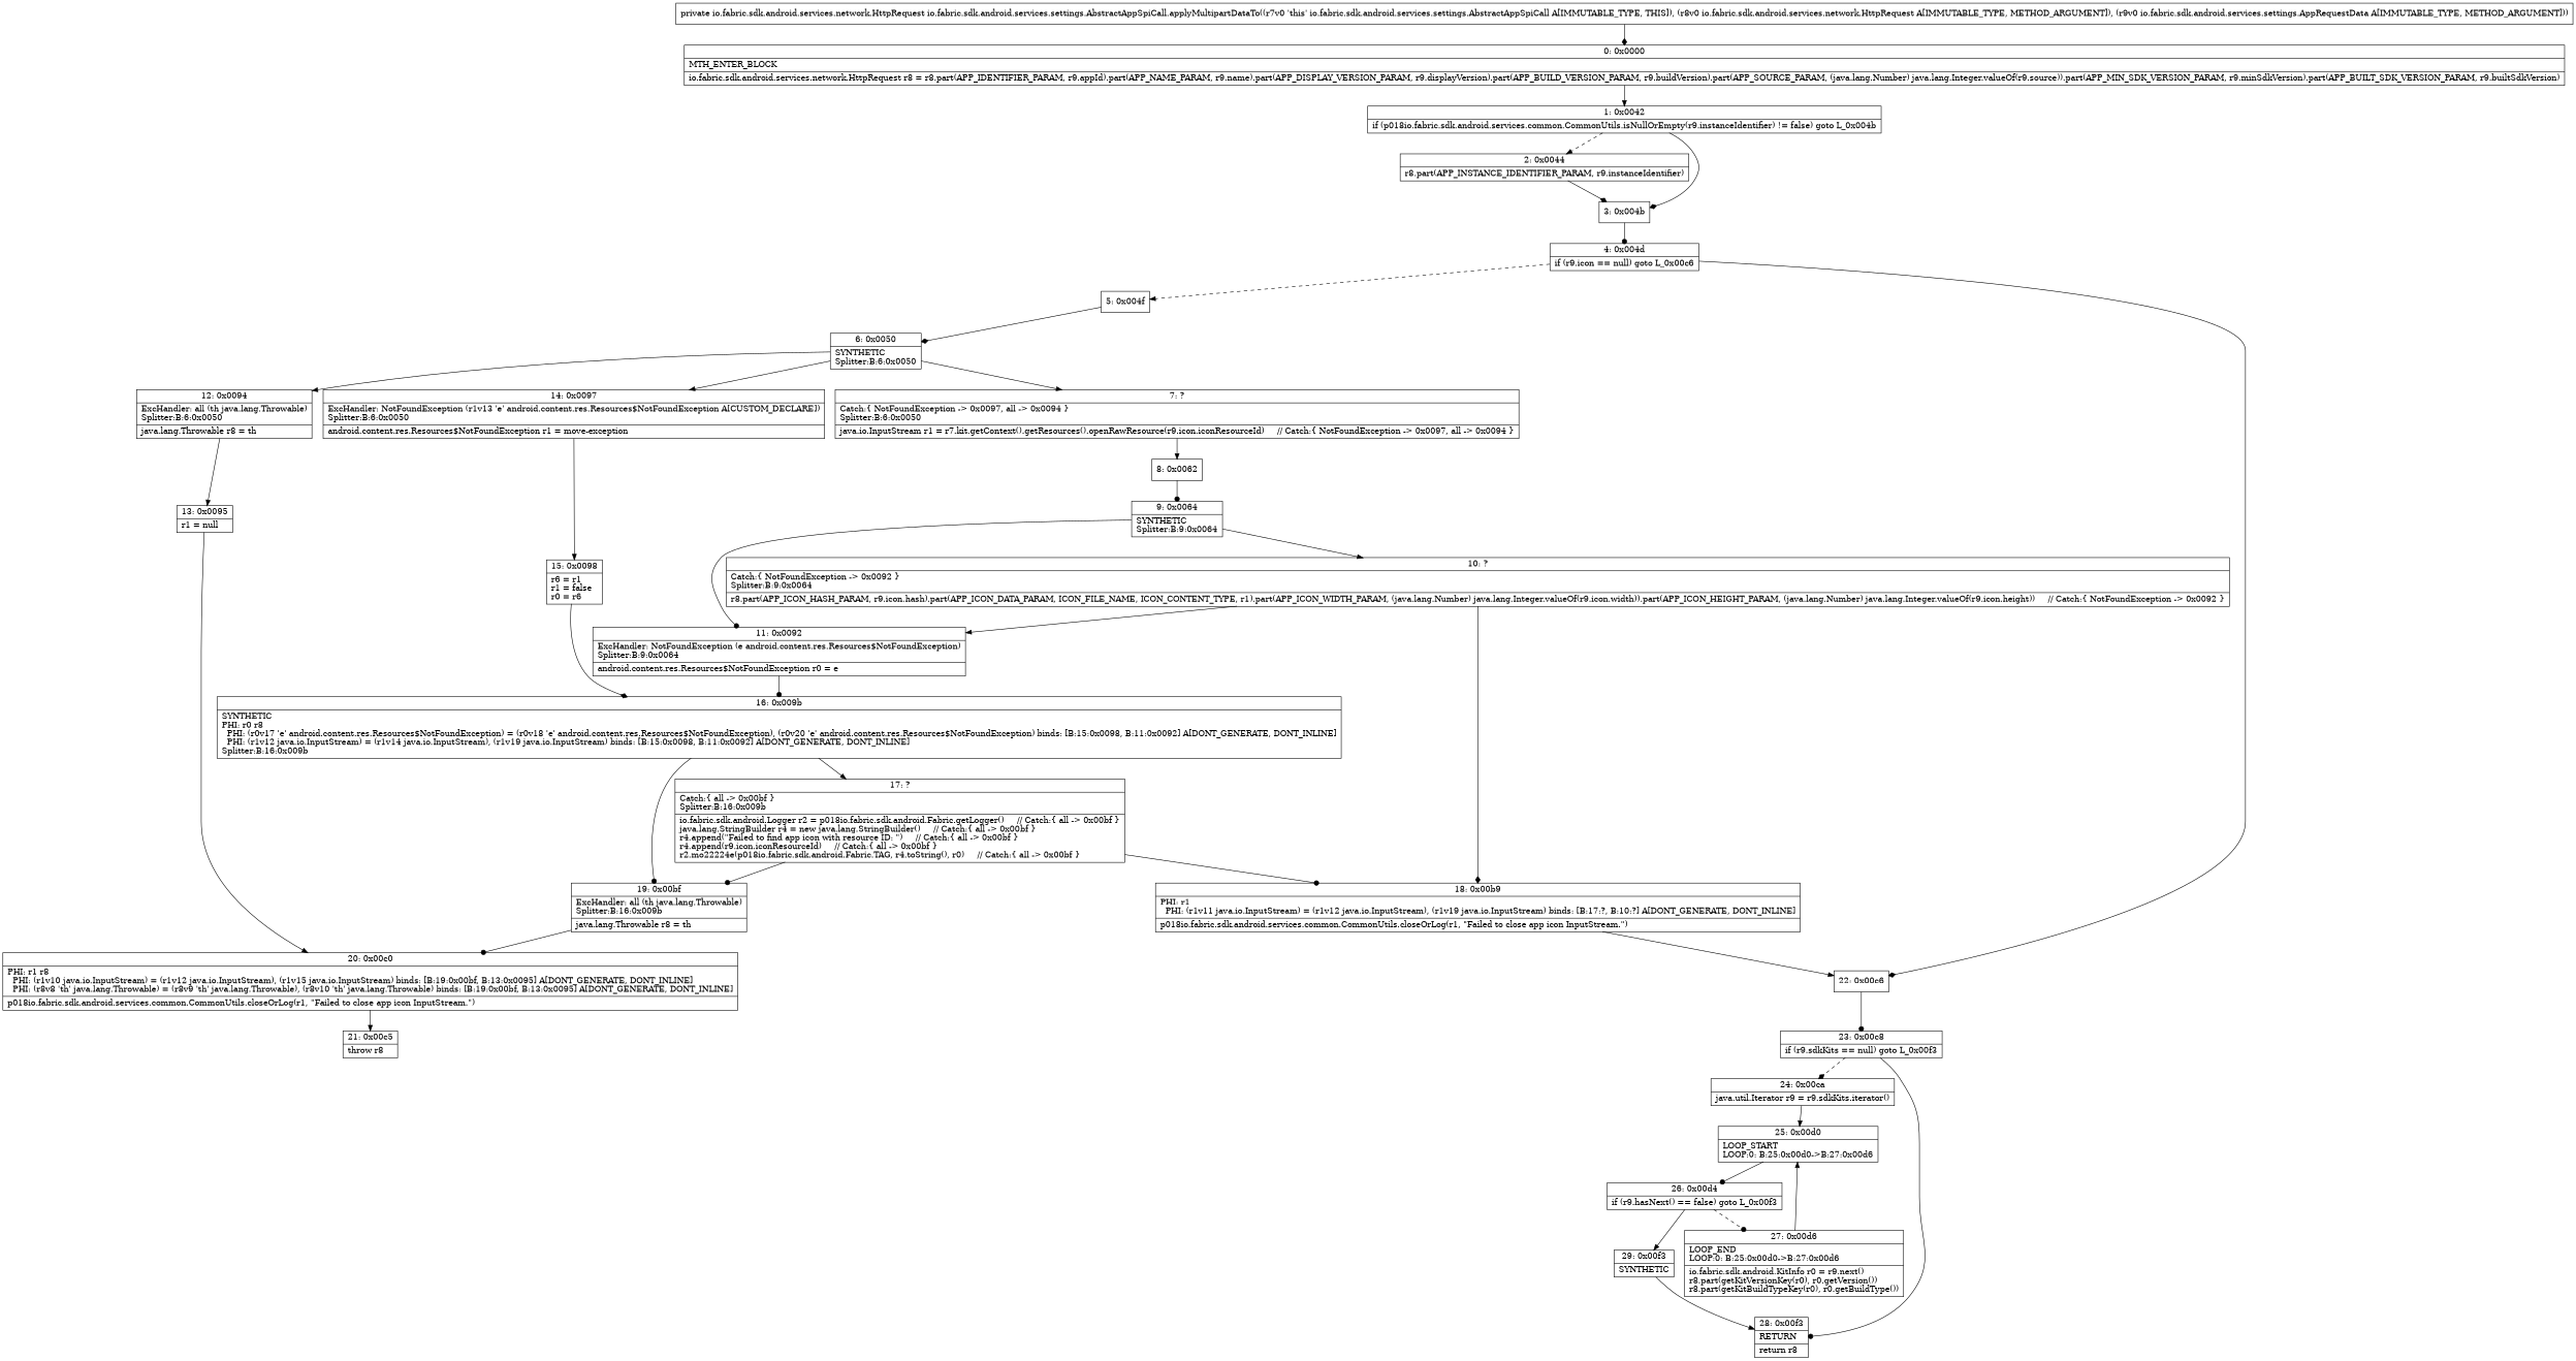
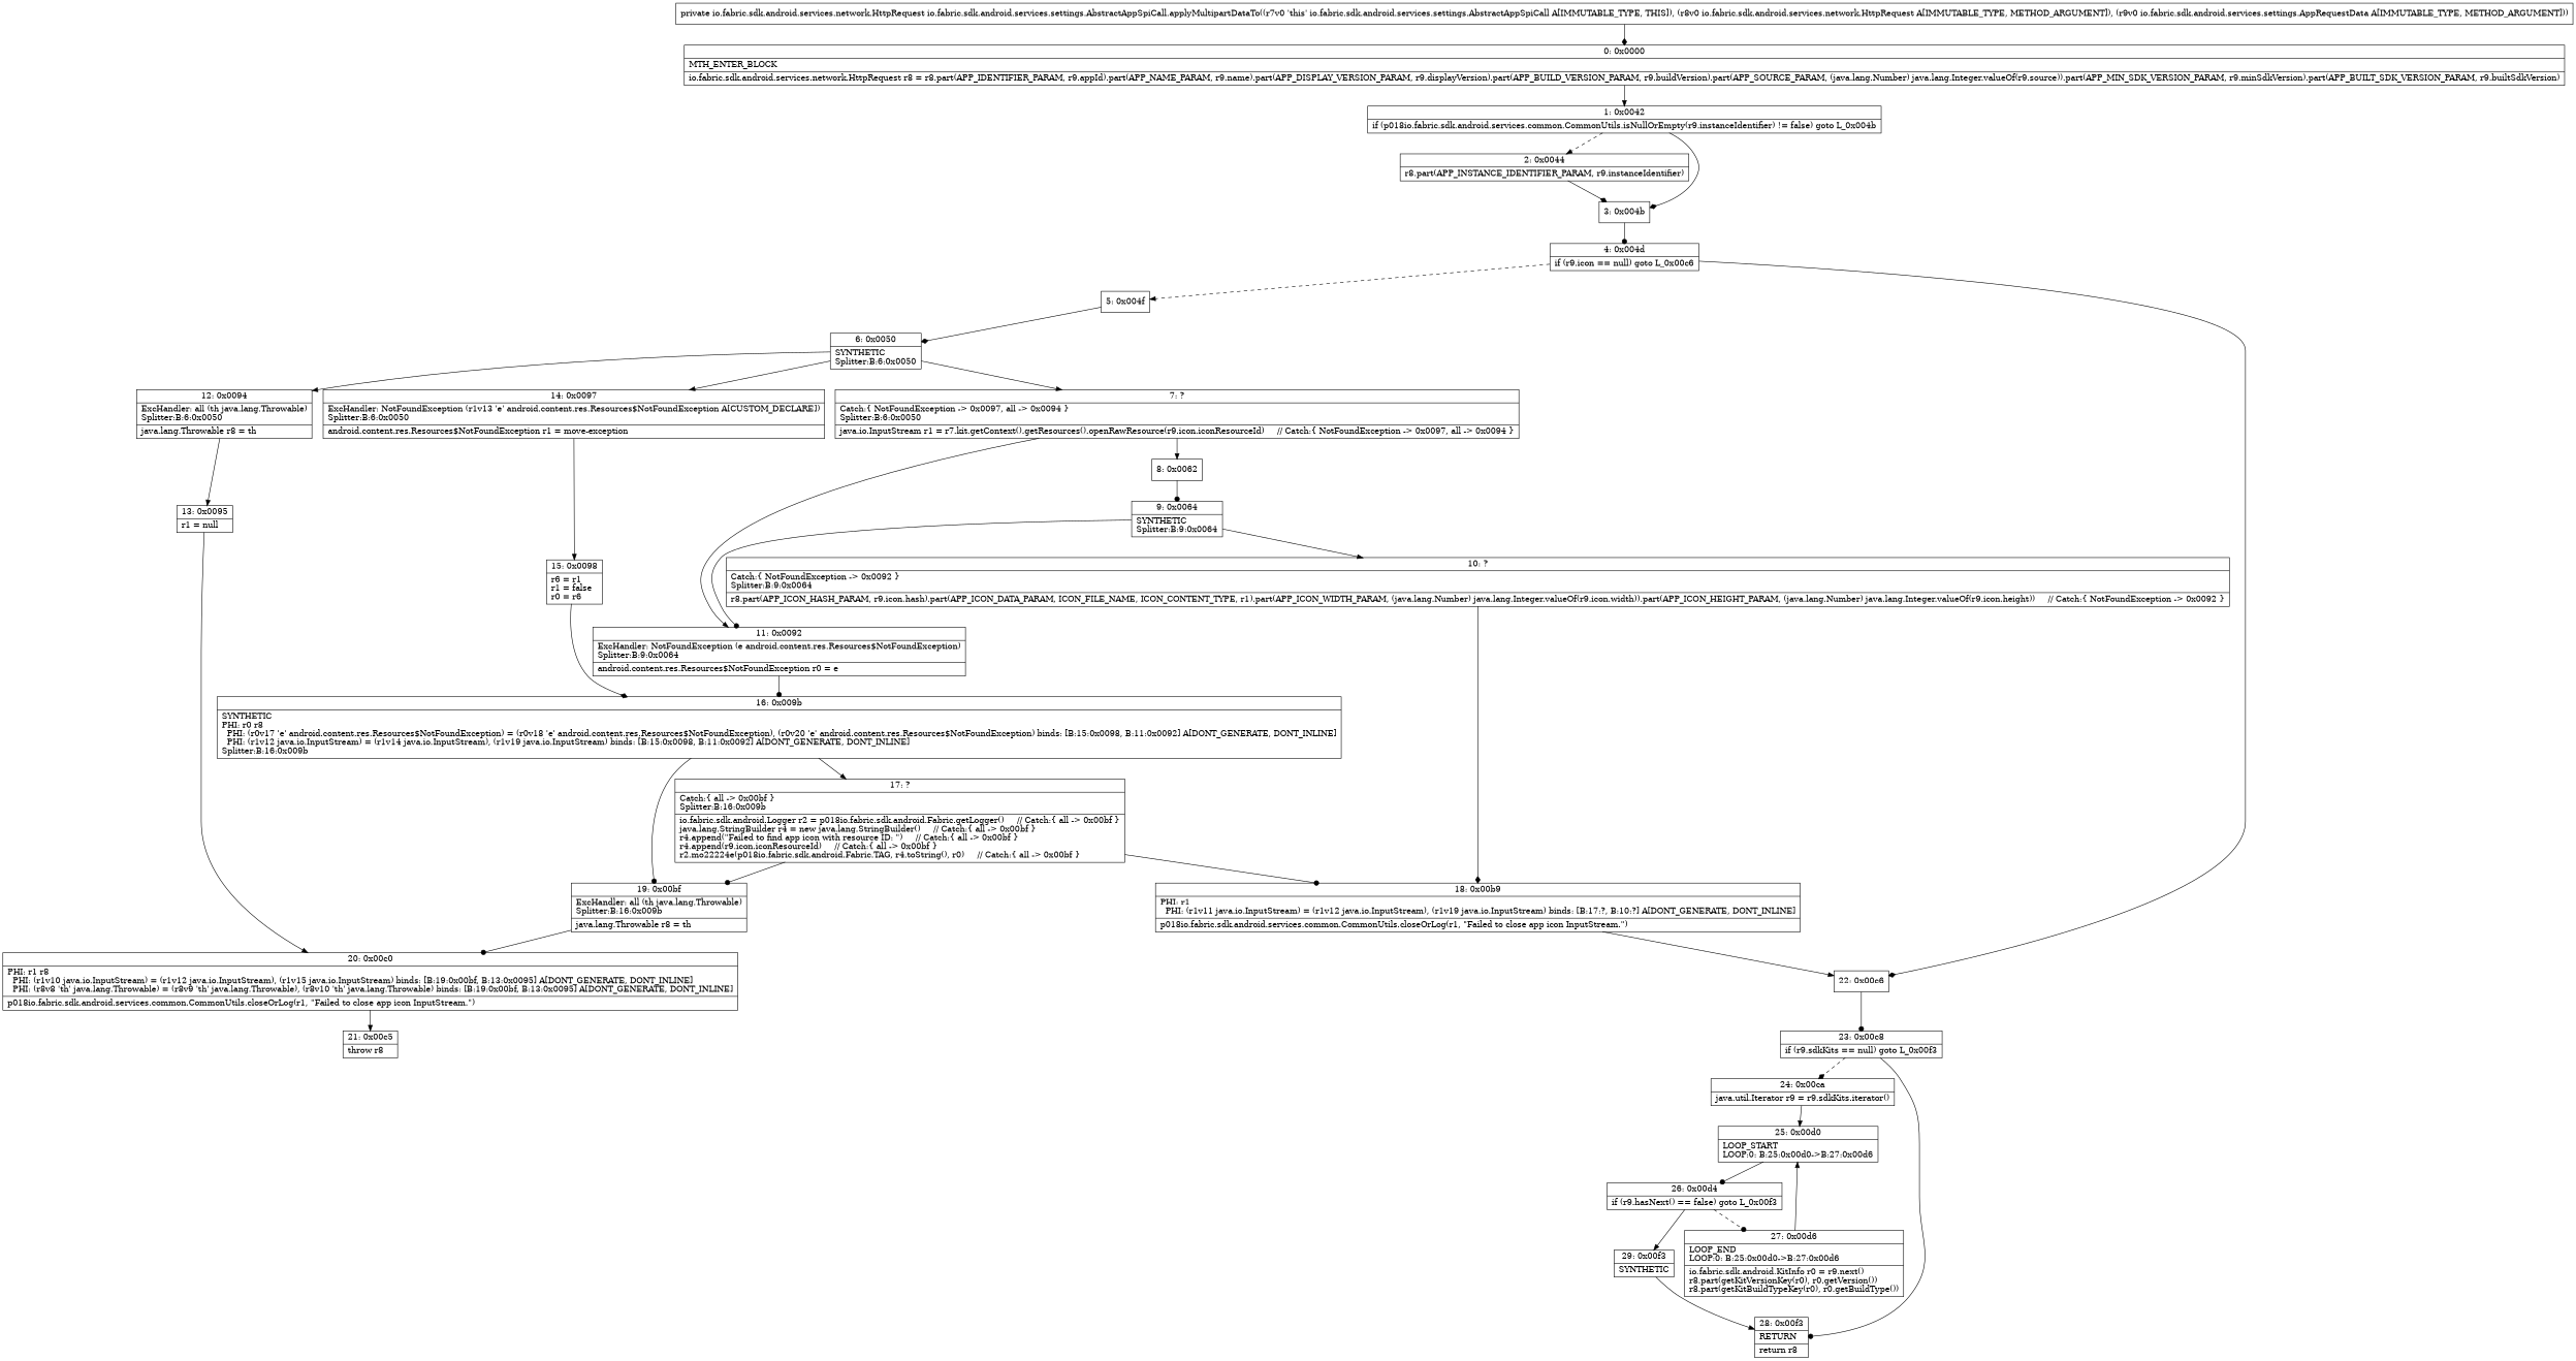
  digraph {
    node [shape=record]
    edge [arrowhead=normal]
    n1 [label="{0\:\ 0x0000|MTH_ENTER_BLOCK\l|io.fabric.sdk.android.services.network.HttpRequest r8 = r8.part(APP_IDENTIFIER_PARAM, r9.appId).part(APP_NAME_PARAM, r9.name).part(APP_DISPLAY_VERSION_PARAM, r9.displayVersion).part(APP_BUILD_VERSION_PARAM, r9.buildVersion).part(APP_SOURCE_PARAM, (java.lang.Number) java.lang.Integer.valueOf(r9.source)).part(APP_MIN_SDK_VERSION_PARAM, r9.minSdkVersion).part(APP_BUILT_SDK_VERSION_PARAM, r9.builtSdkVersion)\l}"]
    n2 [label="{1\:\ 0x0042|if (p018io.fabric.sdk.android.services.common.CommonUtils.isNullOrEmpty(r9.instanceIdentifier) != false) goto L_0x004b\l}"]
    n3 [label="{2\:\ 0x0044|r8.part(APP_INSTANCE_IDENTIFIER_PARAM, r9.instanceIdentifier)\l}"]
    n4 [label="{3\:\ 0x004b}"]
    n5 [label="{4\:\ 0x004d|if (r9.icon == null) goto L_0x00c6\l}"]
    n6 [label="{5\:\ 0x004f}"]
    n7 [label="{22\:\ 0x00c6}"]
    n8 [label="{6\:\ 0x0050|SYNTHETIC\lSplitter:B:6:0x0050\l}"]
    n9 [label="{23\:\ 0x00c8|if (r9.sdkKits == null) goto L_0x00f3\l}"]
    n10 [label="{7\:\ ?|Catch:\{ NotFoundException \-\> 0x0097, all \-\> 0x0094 \}\lSplitter:B:6:0x0050\l|java.io.InputStream r1 = r7.kit.getContext().getResources().openRawResource(r9.icon.iconResourceId)     \/\/ Catch:\{ NotFoundException \-\> 0x0097, all \-\> 0x0094 \}\l}"]
    n11 [label="{12\:\ 0x0094|ExcHandler: all (th java.lang.Throwable)\lSplitter:B:6:0x0050\l|java.lang.Throwable r8 = th\l}"]
    n12 [label="{14\:\ 0x0097|ExcHandler: NotFoundException (r1v13 'e' android.content.res.Resources$NotFoundException A[CUSTOM_DECLARE])\lSplitter:B:6:0x0050\l|android.content.res.Resources$NotFoundException r1 = move\-exception\l}"]
    n13 [label="{8\:\ 0x0062}"]
    n14 [label="{13\:\ 0x0095|r1 = null\l}"]
    n15 [label="{15\:\ 0x0098|r6 = r1\lr1 = false\lr0 = r6\l}"]
    n16 [label="{9\:\ 0x0064|SYNTHETIC\lSplitter:B:9:0x0064\l}"]
    n17 [label="{10\:\ ?|Catch:\{ NotFoundException \-\> 0x0092 \}\lSplitter:B:9:0x0064\l|r8.part(APP_ICON_HASH_PARAM, r9.icon.hash).part(APP_ICON_DATA_PARAM, ICON_FILE_NAME, ICON_CONTENT_TYPE, r1).part(APP_ICON_WIDTH_PARAM, (java.lang.Number) java.lang.Integer.valueOf(r9.icon.width)).part(APP_ICON_HEIGHT_PARAM, (java.lang.Number) java.lang.Integer.valueOf(r9.icon.height))     \/\/ Catch:\{ NotFoundException \-\> 0x0092 \}\l}"]
    n18 [label="{11\:\ 0x0092|ExcHandler: NotFoundException (e android.content.res.Resources$NotFoundException)\lSplitter:B:9:0x0064\l|android.content.res.Resources$NotFoundException r0 = e\l}"]
    n19 [label="{18\:\ 0x00b9|PHI: r1 \l  PHI: (r1v11 java.io.InputStream) = (r1v12 java.io.InputStream), (r1v19 java.io.InputStream) binds: [B:17:?, B:10:?] A[DONT_GENERATE, DONT_INLINE]\l|p018io.fabric.sdk.android.services.common.CommonUtils.closeOrLog(r1, \"Failed to close app icon InputStream.\")\l}"]
    n20 [label="{16\:\ 0x009b|SYNTHETIC\lPHI: r0 r8 \l  PHI: (r0v17 'e' android.content.res.Resources$NotFoundException) = (r0v18 'e' android.content.res.Resources$NotFoundException), (r0v20 'e' android.content.res.Resources$NotFoundException) binds: [B:15:0x0098, B:11:0x0092] A[DONT_GENERATE, DONT_INLINE]\l  PHI: (r1v12 java.io.InputStream) = (r1v14 java.io.InputStream), (r1v19 java.io.InputStream) binds: [B:15:0x0098, B:11:0x0092] A[DONT_GENERATE, DONT_INLINE]\lSplitter:B:16:0x009b\l}"]
    n21 [label="{17\:\ ?|Catch:\{ all \-\> 0x00bf \}\lSplitter:B:16:0x009b\l|io.fabric.sdk.android.Logger r2 = p018io.fabric.sdk.android.Fabric.getLogger()     \/\/ Catch:\{ all \-\> 0x00bf \}\ljava.lang.StringBuilder r4 = new java.lang.StringBuilder()     \/\/ Catch:\{ all \-\> 0x00bf \}\lr4.append(\"Failed to find app icon with resource ID: \")     \/\/ Catch:\{ all \-\> 0x00bf \}\lr4.append(r9.icon.iconResourceId)     \/\/ Catch:\{ all \-\> 0x00bf \}\lr2.mo22224e(p018io.fabric.sdk.android.Fabric.TAG, r4.toString(), r0)     \/\/ Catch:\{ all \-\> 0x00bf \}\l}"]
    n22 [label="{19\:\ 0x00bf|ExcHandler: all (th java.lang.Throwable)\lSplitter:B:16:0x009b\l|java.lang.Throwable r8 = th\l}"]
    n23 [label="{20\:\ 0x00c0|PHI: r1 r8 \l  PHI: (r1v10 java.io.InputStream) = (r1v12 java.io.InputStream), (r1v15 java.io.InputStream) binds: [B:19:0x00bf, B:13:0x0095] A[DONT_GENERATE, DONT_INLINE]\l  PHI: (r8v8 'th' java.lang.Throwable) = (r8v9 'th' java.lang.Throwable), (r8v10 'th' java.lang.Throwable) binds: [B:19:0x00bf, B:13:0x0095] A[DONT_GENERATE, DONT_INLINE]\l|p018io.fabric.sdk.android.services.common.CommonUtils.closeOrLog(r1, \"Failed to close app icon InputStream.\")\l}"]
    n24 [label="{21\:\ 0x00c5|throw r8\l}"]
    n25 [label="{24\:\ 0x00ca|java.util.Iterator r9 = r9.sdkKits.iterator()\l}"]
    n26 [label="{28\:\ 0x00f3|RETURN\l|return r8\l}"]
    n27 [label="{25\:\ 0x00d0|LOOP_START\lLOOP:0: B:25:0x00d0\-\>B:27:0x00d6\l}"]
    n28 [label="{26\:\ 0x00d4|if (r9.hasNext() == false) goto L_0x00f3\l}"]
    n29 [label="{27\:\ 0x00d6|LOOP_END\lLOOP:0: B:25:0x00d0\-\>B:27:0x00d6\l|io.fabric.sdk.android.KitInfo r0 = r9.next()\lr8.part(getKitVersionKey(r0), r0.getVersion())\lr8.part(getKitBuildTypeKey(r0), r0.getBuildType())\l}"]
    n30 [label="{29\:\ 0x00f3|SYNTHETIC\l}"]
    n31 [label="{private io.fabric.sdk.android.services.network.HttpRequest io.fabric.sdk.android.services.settings.AbstractAppSpiCall.applyMultipartDataTo((r7v0 'this' io.fabric.sdk.android.services.settings.AbstractAppSpiCall A[IMMUTABLE_TYPE, THIS]), (r8v0 io.fabric.sdk.android.services.network.HttpRequest A[IMMUTABLE_TYPE, METHOD_ARGUMENT]), (r9v0 io.fabric.sdk.android.services.settings.AppRequestData A[IMMUTABLE_TYPE, METHOD_ARGUMENT])) }"]
    n1 -> n2
    n2 -> n3 [style=dashed]
    n2 -> n4 [arrowhead=diamond]
    n3 -> n4 [arrowhead=diamond]
    n4 -> n5 [arrowhead=dot]
    n5 -> n6 [style=dashed]
    n5 -> n7 [arrowhead=diamond]
    n6 -> n8 [arrowhead=diamond]
    n7 -> n9 [arrowhead=dot]
    n8 -> n10
    n8 -> n11
    n8 -> n12
    n9 -> n25 [arrowhead=diamond style=dashed]
    n9 -> n26 [arrowhead=dot]
    n10 -> n13
    n11 -> n14
    n12 -> n15
    n13 -> n16 [arrowhead=dot]
    n14 -> n23
    n15 -> n20 [arrowhead=diamond]
    n16 -> n17
    n16 -> n18 [arrowhead=dot]
-   n17 -> n18
+   n10 -> n18
    n17 -> n19 [arrowhead=diamond]
    n18 -> n20 [arrowhead=dot]
    n19 -> n7
    n20 -> n21
    n20 -> n22 [arrowhead=dot]
    n21 -> n19 [arrowhead=dot]
    n21 -> n22 [arrowhead=dot]
    n22 -> n23 [arrowhead=dot]
    n23 -> n24
    n25 -> n27
    n27 -> n28 [arrowhead=dot]
    n28 -> n29 [arrowhead=dot style=dashed]
    n28 -> n30
    n29 -> n27
    n30 -> n26
    n31 -> n1 [arrowhead=diamond]
  }
